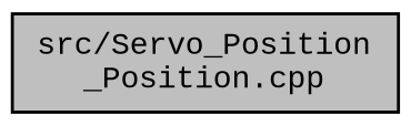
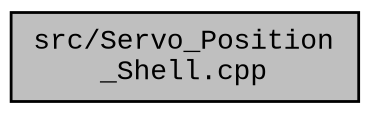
  digraph {
    fontname="Liberation Mono"
-   n1 [color=black fillcolor=grey75 fontcolor=black fontname="Liberation Mono" fontsize=10 height=0.2 label="src/Servo_Position\l_Position.cpp" shape=record style=filled width=0.4]
+   n1 [color=black fillcolor=grey75 fontcolor=black fontname="Liberation Mono" fontsize=10 height=0.2 label="src/Servo_Position\l_Shell.cpp" shape=record style=filled width=0.4]
  }
